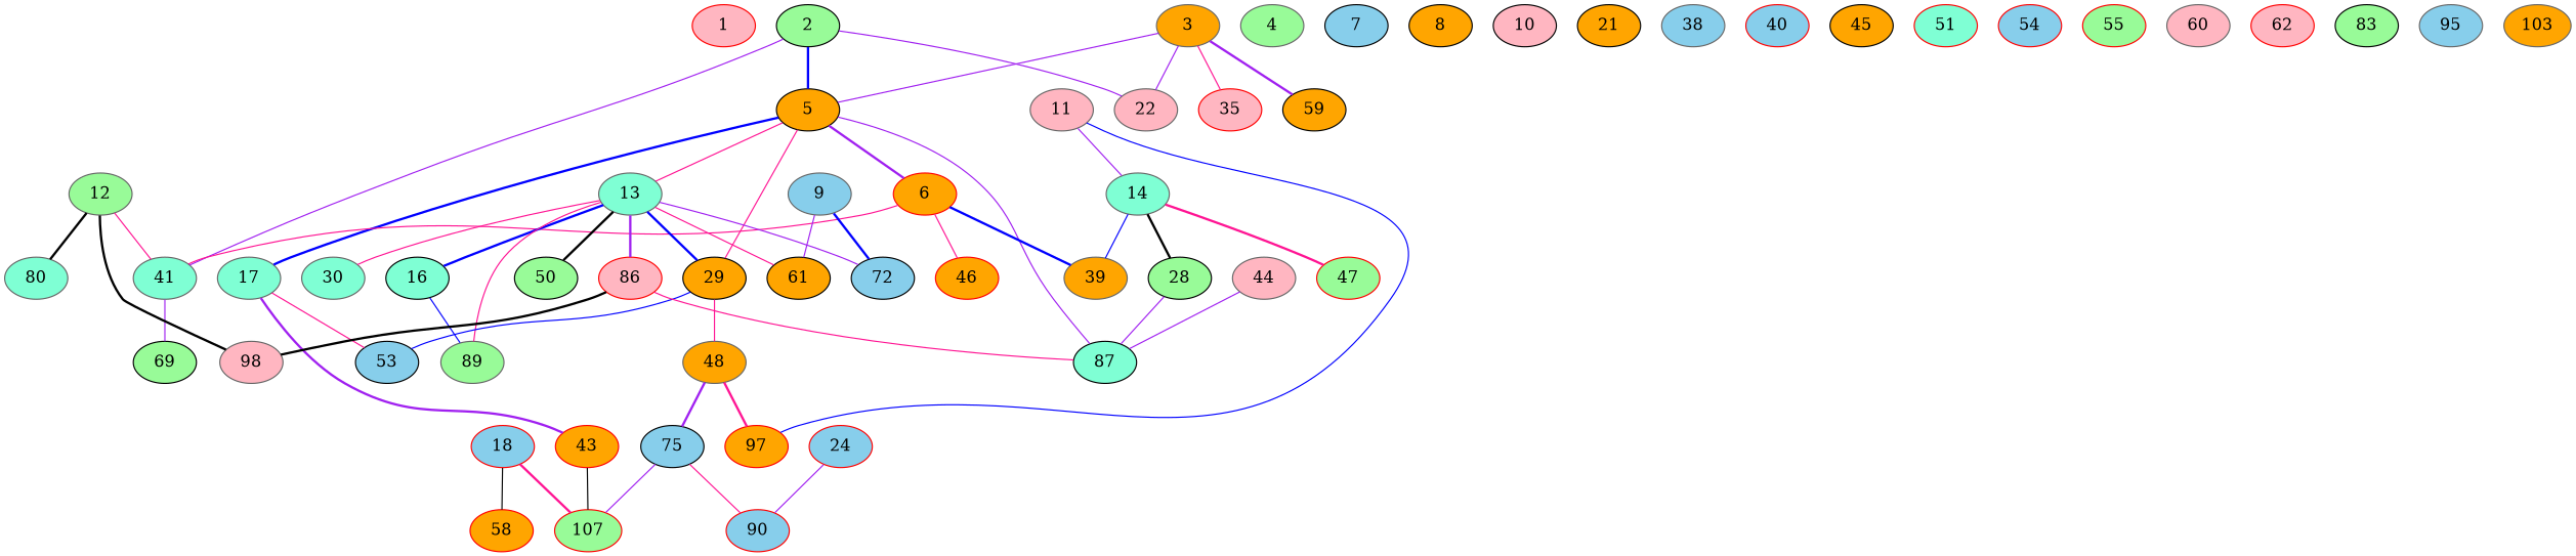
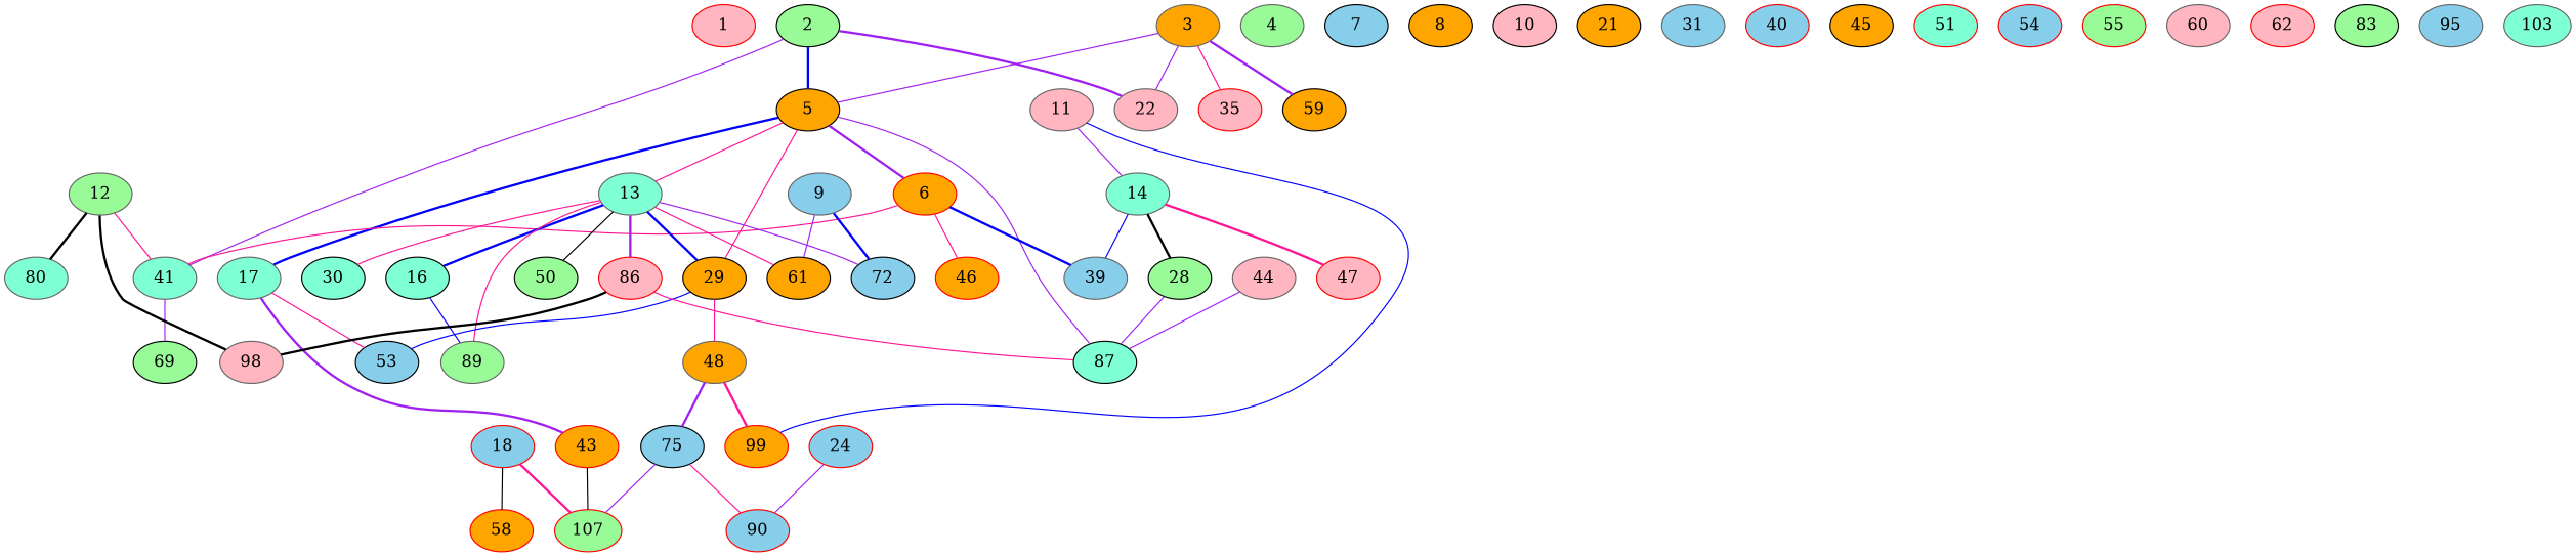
  graph {
    node [color=gray40 fillcolor=orange style=filled]
    edge [color=purple style=solid]
    1 [color=red fillcolor=lightpink]
    2 [color=black fillcolor=palegreen super="+20+27"]
    5 [color=black super="+19+67+71"]
    22 [fillcolor=lightpink]
    41 [fillcolor=aquamarine super="+63+84+94"]
    6 [color=red super="+93+101"]
    13 [fillcolor=aquamarine super="+26+38+76+82+99"]
    17 [fillcolor=aquamarine super="+23"]
    29 [color=black super="+56+73+77"]
    87 [color=black fillcolor=aquamarine]
    69 [color=black fillcolor=palegreen super="+96"]
    3 [super="+32+42"]
    35 [color=red fillcolor=lightpink]
    59 [color=black super="+66"]
    4 [fillcolor=palegreen super="+100"]
-   39
+   39 [fillcolor=skyblue]
    46 [color=red]
    61 [color=black super="+102"]
    72 [color=black fillcolor=skyblue]
    16 [color=black fillcolor=aquamarine super="+34"]
-   30 [fillcolor=aquamarine super="+91"]
+   30 [color=black fillcolor=aquamarine super="+91"]
    50 [color=black fillcolor=palegreen]
    86 [color=red fillcolor=lightpink super="+88"]
    89 [fillcolor=palegreen]
    43 [color=red super="+68"]
    53 [color=black fillcolor=skyblue super="+85"]
    48 [super="+52+74+98"]
    7 [color=black fillcolor=skyblue]
    8 [color=black]
    9 [fillcolor=skyblue super="+15+106"]
    10 [color=black fillcolor=lightpink]
    11 [fillcolor=lightpink super="+36+64"]
    14 [fillcolor=aquamarine super="+65+105"]
-   97 [color=red]
+   97 [color=red label=99]
    28 [color=black fillcolor=palegreen super="+104"]
-   47 [color=red fillcolor=palegreen]
+   47 [color=red fillcolor=lightpink]
    12 [fillcolor=palegreen super="+37"]
    80 [fillcolor=aquamarine]
    n39 [fillcolor=lightpink label=98]
    107 [color=red fillcolor=palegreen]
    18 [color=red fillcolor=skyblue super="+33"]
    58 [color=red]
    21 [color=black]
    24 [color=red fillcolor=skyblue super="+25+57+78"]
    90 [color=red fillcolor=skyblue]
    44 [fillcolor=lightpink super="+49"]
    75 [color=black fillcolor=skyblue super="+79"]
-   31 [fillcolor=skyblue label=38]
+   31 [fillcolor=skyblue]
    40 [color=red fillcolor=skyblue]
    45 [color=black]
    51 [color=red fillcolor=aquamarine super="+81"]
    54 [color=red fillcolor=skyblue]
    55 [color=red fillcolor=palegreen super="+70"]
    60 [fillcolor=lightpink]
    62 [color=red fillcolor=lightpink]
    83 [color=black fillcolor=palegreen]
    95 [fillcolor=skyblue]
-   103
+   103 [fillcolor=aquamarine]
    2 -- 5 [color=blue style=bold]
-   2 -- 22
+   2 -- 22 [style=bold]
    2 -- 41
    5 -- 6 [style=bold]
    5 -- 13 [color=deeppink]
    5 -- 17 [color=blue style=bold]
    5 -- 29 [color=deeppink]
    5 -- 87
    41 -- 69
    6 -- 41 [color=deeppink]
    6 -- 39 [color=blue style=bold]
    6 -- 46 [color=deeppink]
    13 -- 29 [color=blue style=bold]
    13 -- 61 [color=deeppink weight=2]
    13 -- 72
    13 -- 16 [color=blue style=bold weight=2]
    13 -- 30 [color=deeppink]
-   13 -- 50 [color=black style=bold]
+   13 -- 50 [color=black]
    13 -- 86 [style=bold]
    13 -- 89 [color=deeppink]
    17 -- 43 [style=bold]
    17 -- 53 [color=deeppink]
    29 -- 53 [color=blue]
    29 -- 48 [color=deeppink]
    3 -- 5
    3 -- 22
    3 -- 35 [color=deeppink]
    3 -- 59 [style=bold]
    16 -- 89 [color=blue]
    86 -- 87 [color=deeppink]
    86 -- n39 [color=black style=bold]
    43 -- 107 [color=black]
    48 -- 97 [color=deeppink style=bold]
    48 -- 75 [style=bold]
    9 -- 61
    9 -- 72 [color=blue style=bold]
    11 -- 14
    11 -- 97 [color=blue]
    14 -- 39 [color=blue]
    14 -- 28 [color=black style=bold]
    14 -- 47 [color=deeppink style=bold]
    28 -- 87
    12 -- 41 [color=deeppink]
    12 -- 80 [color=black style=bold]
    12 -- n39 [color=black style=bold]
    18 -- 107 [color=deeppink style=bold]
    18 -- 58 [color=black]
    24 -- 90
    44 -- 87
    75 -- 107
    75 -- 90 [color=deeppink]
  }
